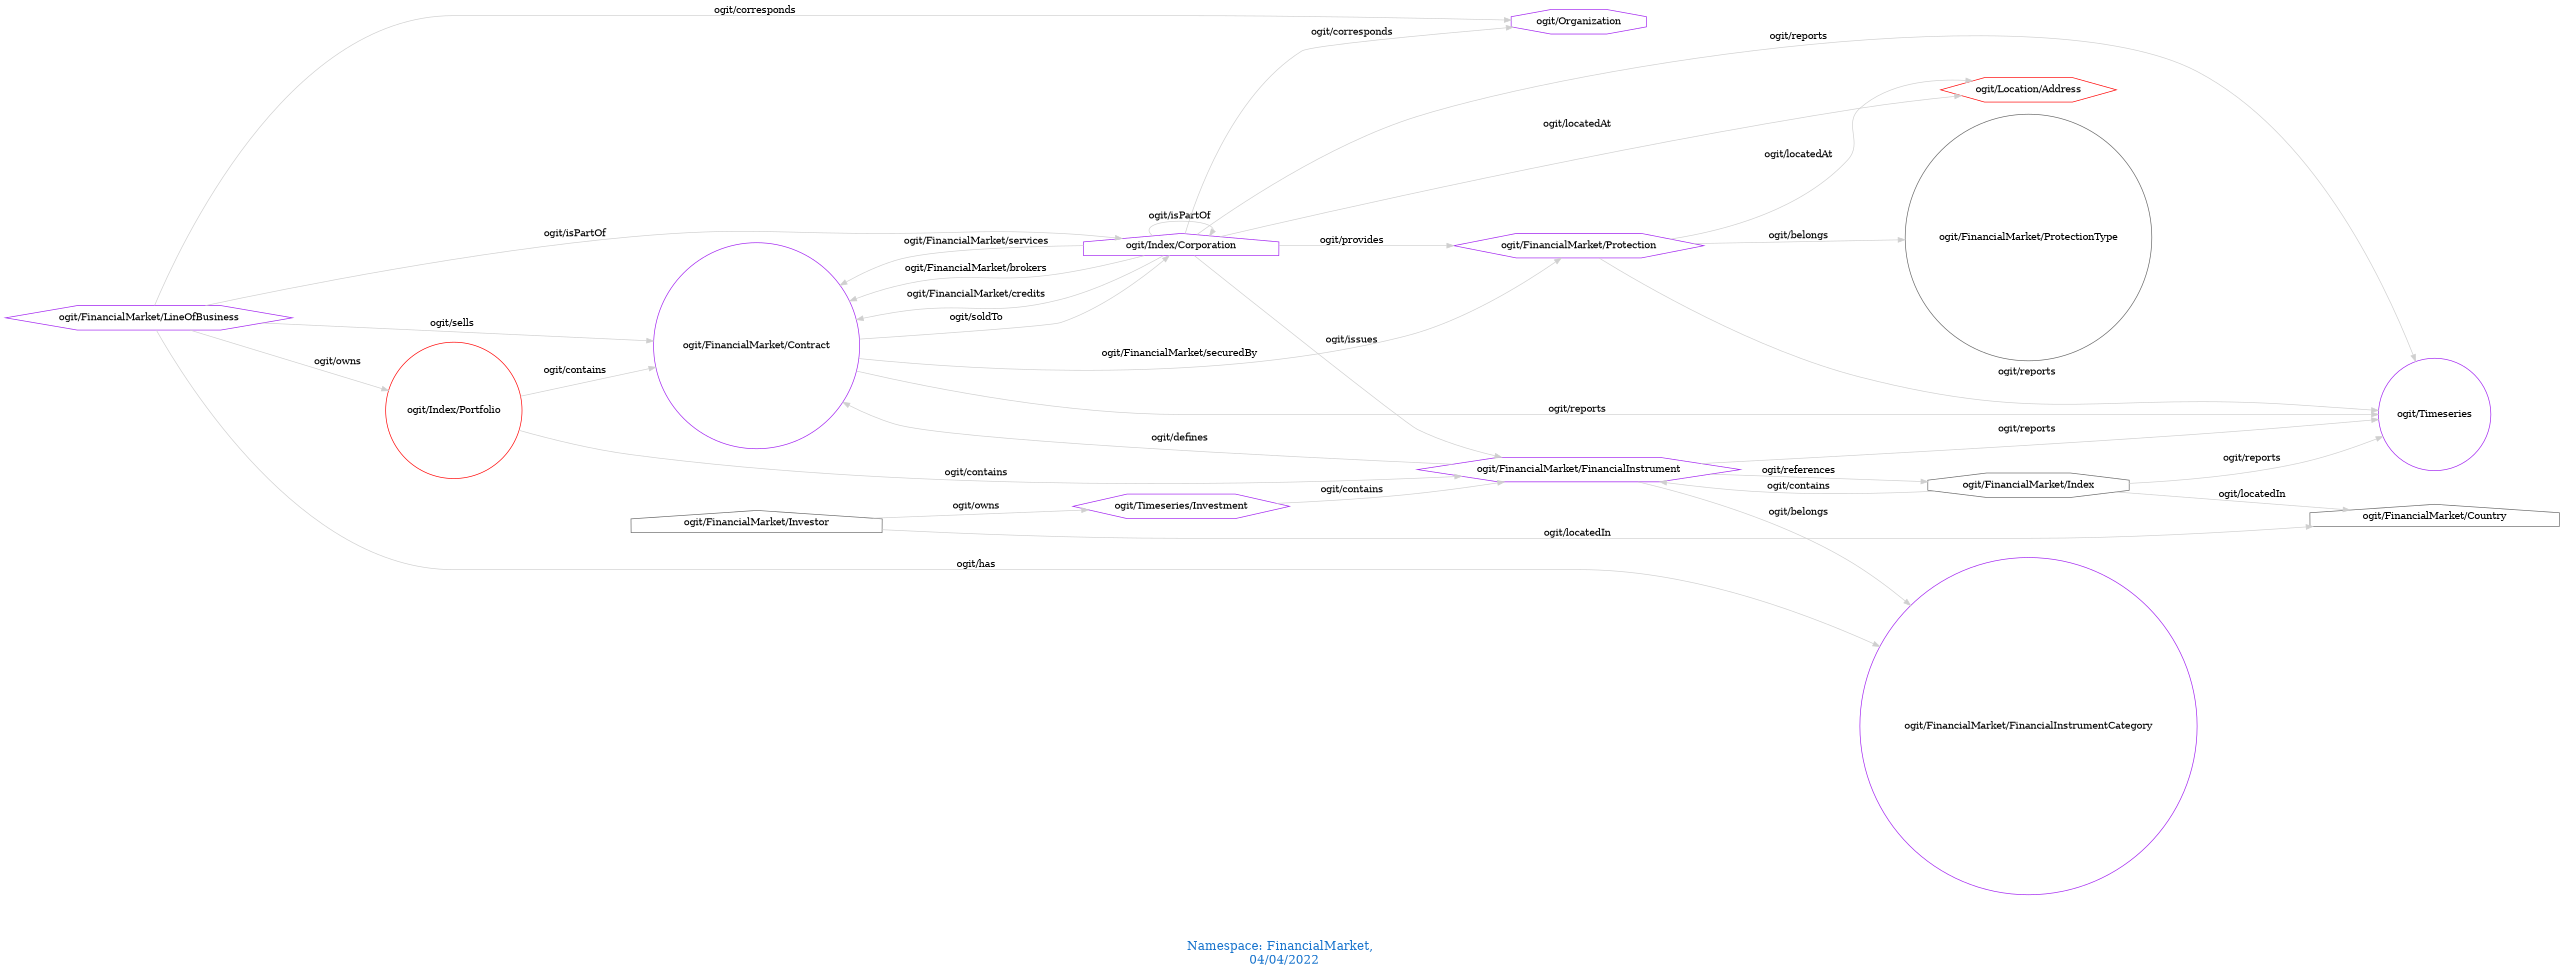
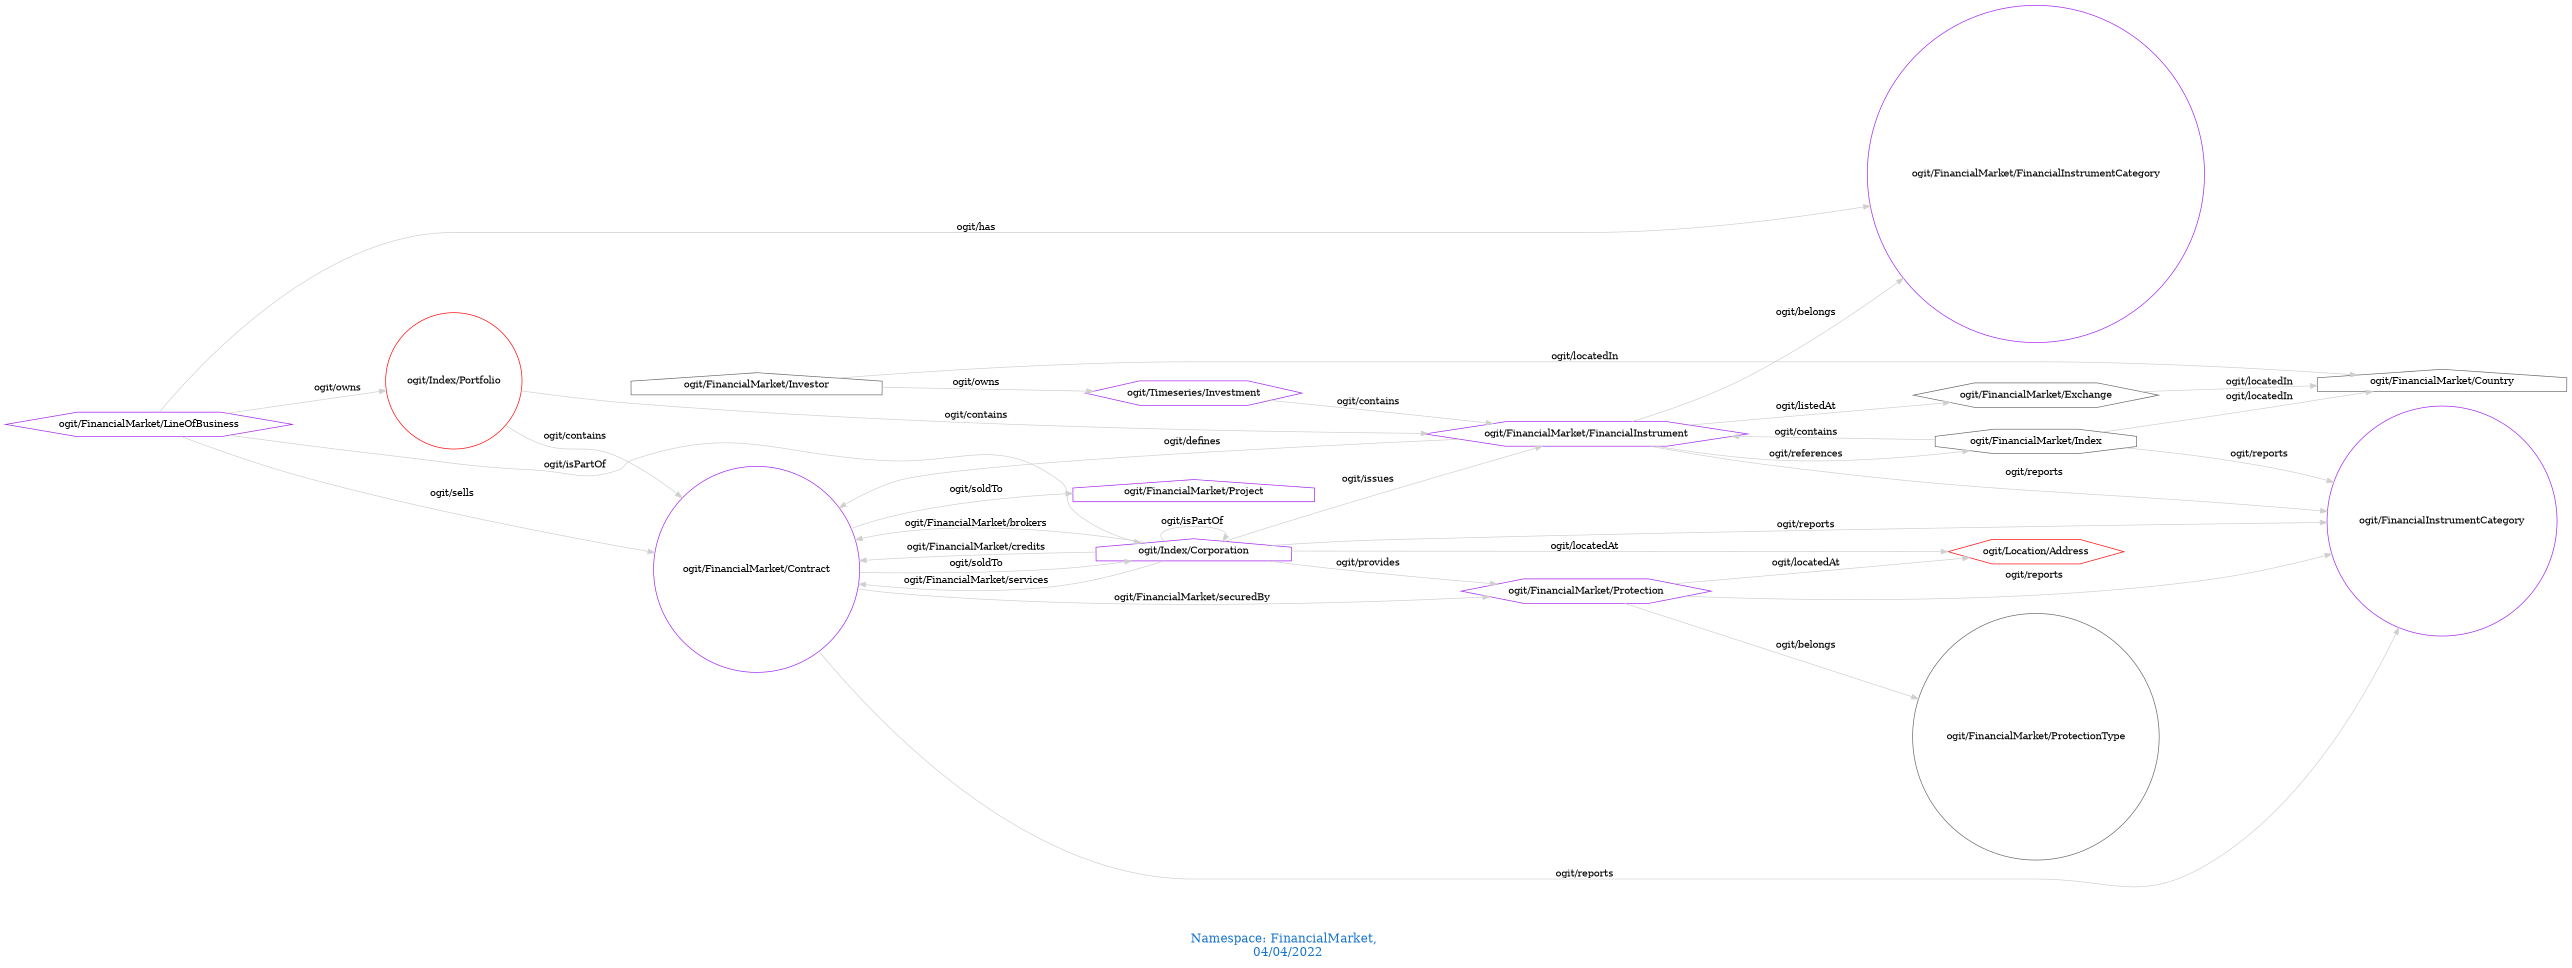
  digraph {
    fontcolor=dodgerblue3
    fontname="DejaVu Serif"
    fontsize=18
    label="\n\n\nNamespace: FinancialMarket, \n 04/04/2022"
    rankdir=LR
    node [color=purple fontname="DejaVu Serif" shape=hexagon]
    edge [color=gray81 fontname="DejaVu Serif"]
    "ogit/FinancialMarket/Contract" [shape=circle]
+   "ogit/FinancialMarket/Project" [shape=house]
    n3 [label="ogit/Index/Corporation" shape=house]
    "ogit/FinancialMarket/Protection"
-   "ogit/Timeseries" [shape=circle]
+   "ogit/Timeseries" [shape=circle label="ogit/FinancialInstrumentCategory"]
    "ogit/FinancialMarket/FinancialInstrument"
    "ogit/Location/Address" [color=red]
-   "ogit/Organization" [shape=octagon]
    "ogit/FinancialMarket/ProtectionType" [color=gray40 shape=circle]
    "ogit/FinancialMarket/Index" [color=gray40 shape=octagon]
+   "ogit/FinancialMarket/Exchange" [color=gray40]
    "ogit/FinancialMarket/FinancialInstrumentCategory" [shape=circle]
    "ogit/FinancialMarket/Country" [color=gray40 shape=house]
    n14 [label="ogit/Timeseries/Investment"]
    n15 [color=red label="ogit/Index/Portfolio" shape=circle]
    "ogit/FinancialMarket/LineOfBusiness"
    "ogit/FinancialMarket/Investor" [color=gray40 shape=house]
+   "ogit/FinancialMarket/Contract" -> "ogit/FinancialMarket/Project" [label="   ogit/soldTo    "]
    "ogit/FinancialMarket/Contract" -> n3 [label="   ogit/soldTo    "]
    "ogit/FinancialMarket/Contract" -> "ogit/FinancialMarket/Protection" [label="   ogit/FinancialMarket/securedBy    "]
    "ogit/FinancialMarket/Contract" -> "ogit/Timeseries" [label="   ogit/reports    "]
    n3 -> "ogit/FinancialMarket/Contract" [label="   ogit/FinancialMarket/services    "]
    n3 -> "ogit/FinancialMarket/Contract" [label="   ogit/FinancialMarket/brokers    "]
    n3 -> "ogit/FinancialMarket/Contract" [label="   ogit/FinancialMarket/credits    "]
    n3 -> n3 [label="   ogit/isPartOf    "]
    n3 -> "ogit/FinancialMarket/Protection" [label="   ogit/provides    "]
    n3 -> "ogit/Timeseries" [label="   ogit/reports    "]
    n3 -> "ogit/FinancialMarket/FinancialInstrument" [label="   ogit/issues    "]
    n3 -> "ogit/Location/Address" [label="   ogit/locatedAt    "]
-   n3 -> "ogit/Organization" [label="   ogit/corresponds    "]
    "ogit/FinancialMarket/Protection" -> "ogit/Timeseries" [label="   ogit/reports    "]
    "ogit/FinancialMarket/Protection" -> "ogit/Location/Address" [label="   ogit/locatedAt    "]
    "ogit/FinancialMarket/Protection" -> "ogit/FinancialMarket/ProtectionType" [label="   ogit/belongs    "]
    "ogit/FinancialMarket/FinancialInstrument" -> "ogit/FinancialMarket/Contract" [label="   ogit/defines    "]
    "ogit/FinancialMarket/FinancialInstrument" -> "ogit/Timeseries" [label="   ogit/reports    "]
    "ogit/FinancialMarket/FinancialInstrument" -> "ogit/FinancialMarket/Index" [label="   ogit/references    "]
+   "ogit/FinancialMarket/FinancialInstrument" -> "ogit/FinancialMarket/Exchange" [label="   ogit/listedAt    "]
    "ogit/FinancialMarket/FinancialInstrument" -> "ogit/FinancialMarket/FinancialInstrumentCategory" [label="   ogit/belongs    "]
    "ogit/FinancialMarket/Index" -> "ogit/Timeseries" [label="   ogit/reports    "]
    "ogit/FinancialMarket/Index" -> "ogit/FinancialMarket/FinancialInstrument" [label="   ogit/contains    "]
    "ogit/FinancialMarket/Index" -> "ogit/FinancialMarket/Country" [label="   ogit/locatedIn    "]
+   "ogit/FinancialMarket/Exchange" -> "ogit/FinancialMarket/Country" [label="   ogit/locatedIn    "]
    n14 -> "ogit/FinancialMarket/FinancialInstrument" [label="   ogit/contains    "]
    n15 -> "ogit/FinancialMarket/Contract" [label="   ogit/contains    "]
    n15 -> "ogit/FinancialMarket/FinancialInstrument" [label="   ogit/contains    "]
    "ogit/FinancialMarket/LineOfBusiness" -> "ogit/FinancialMarket/Contract" [label="   ogit/sells    "]
    "ogit/FinancialMarket/LineOfBusiness" -> n3 [label="   ogit/isPartOf    "]
-   "ogit/FinancialMarket/LineOfBusiness" -> "ogit/Organization" [label="   ogit/corresponds    "]
    "ogit/FinancialMarket/LineOfBusiness" -> "ogit/FinancialMarket/FinancialInstrumentCategory" [label="   ogit/has    "]
    "ogit/FinancialMarket/LineOfBusiness" -> n15 [label="   ogit/owns    "]
    "ogit/FinancialMarket/Investor" -> "ogit/FinancialMarket/Country" [label="   ogit/locatedIn    "]
    "ogit/FinancialMarket/Investor" -> n14 [label="   ogit/owns    "]
  }
